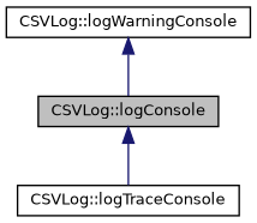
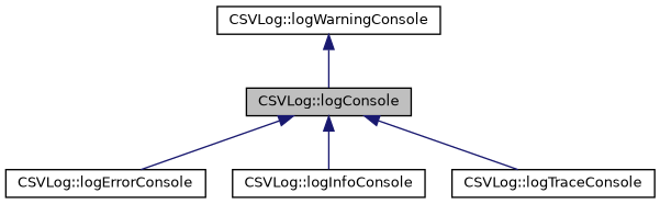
  digraph {
    rankdir=TB
    node [color=black fillcolor=white fontname=Helvetica fontsize=10 shape=record style=filled]
    edge [color=midnightblue dir=back fontname=Helvetica fontsize=10 labelfontname=Helvetica labelfontsize=10 style=solid]
    n1 [fillcolor=grey75 fontcolor=black height=0.2 label="CSVLog::logConsole" width=0.4]
+   n2 [height=0.2 label="CSVLog::logErrorConsole" width=0.4]
+   n3 [height=0.2 label="CSVLog::logInfoConsole" width=0.4]
    n4 [height=0.2 label="CSVLog::logTraceConsole" width=0.4]
    n5 [height=0.2 label="CSVLog::logWarningConsole" width=0.4]
+   n1 -> n2
+   n1 -> n3
    n1 -> n4
    n5 -> n1
  }
